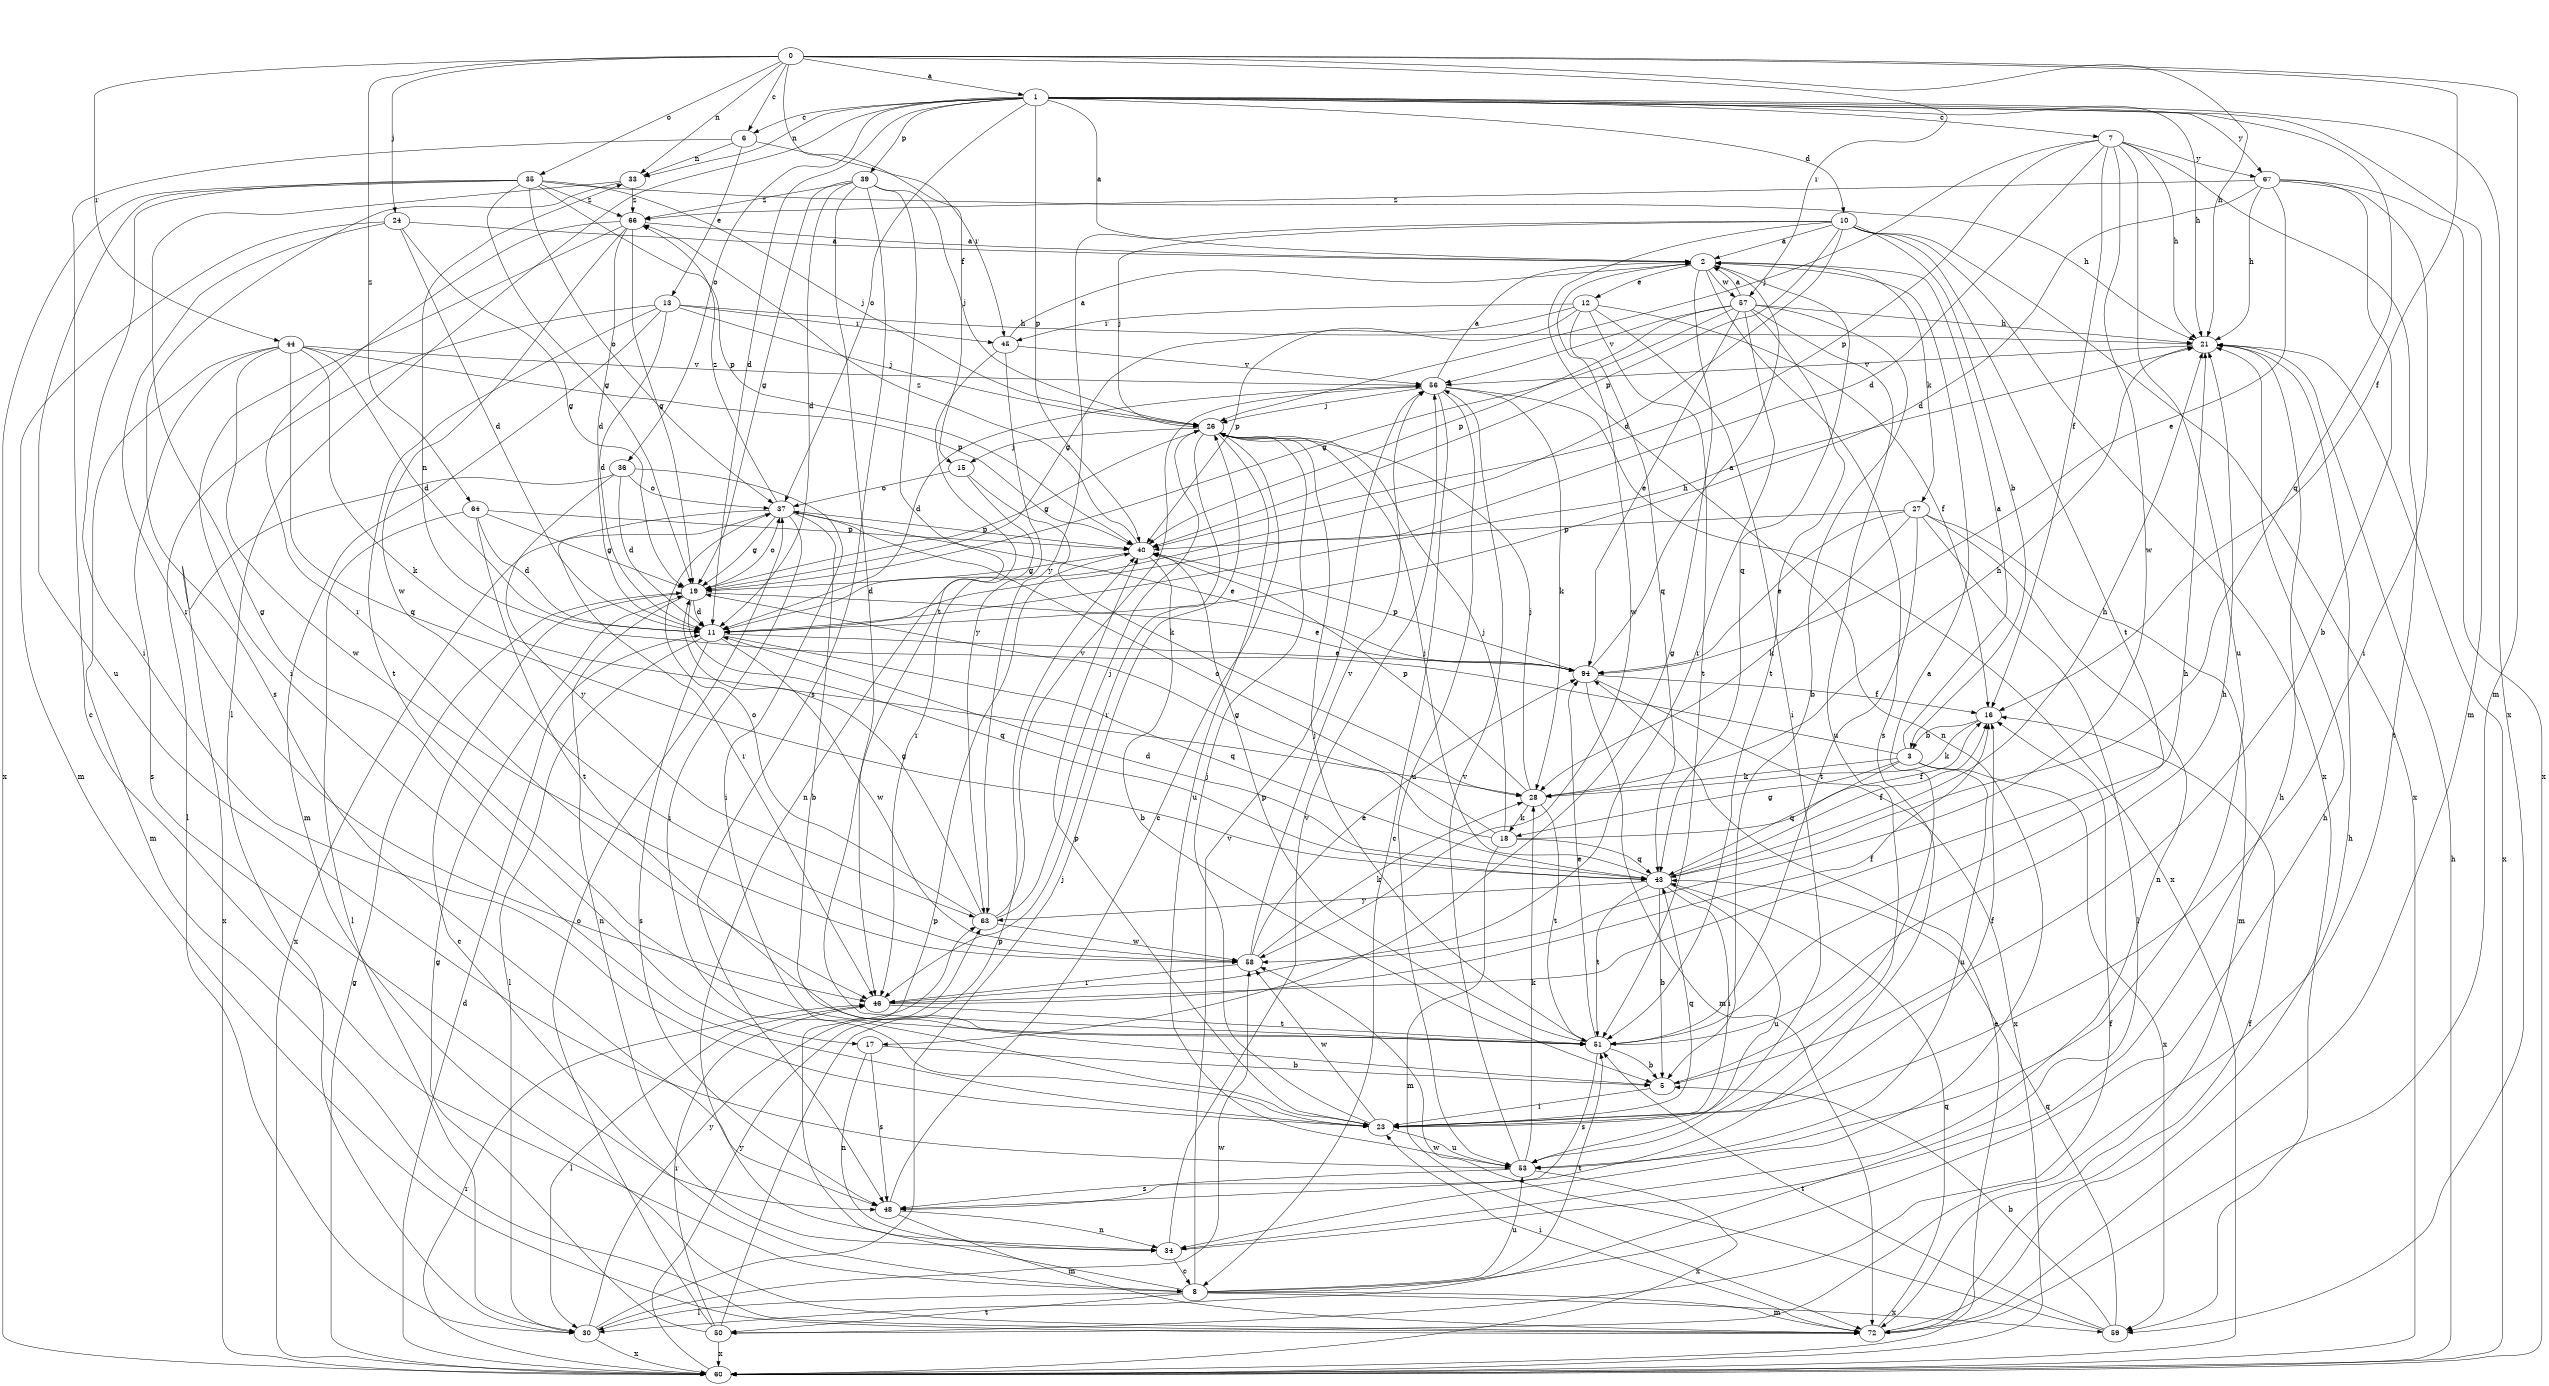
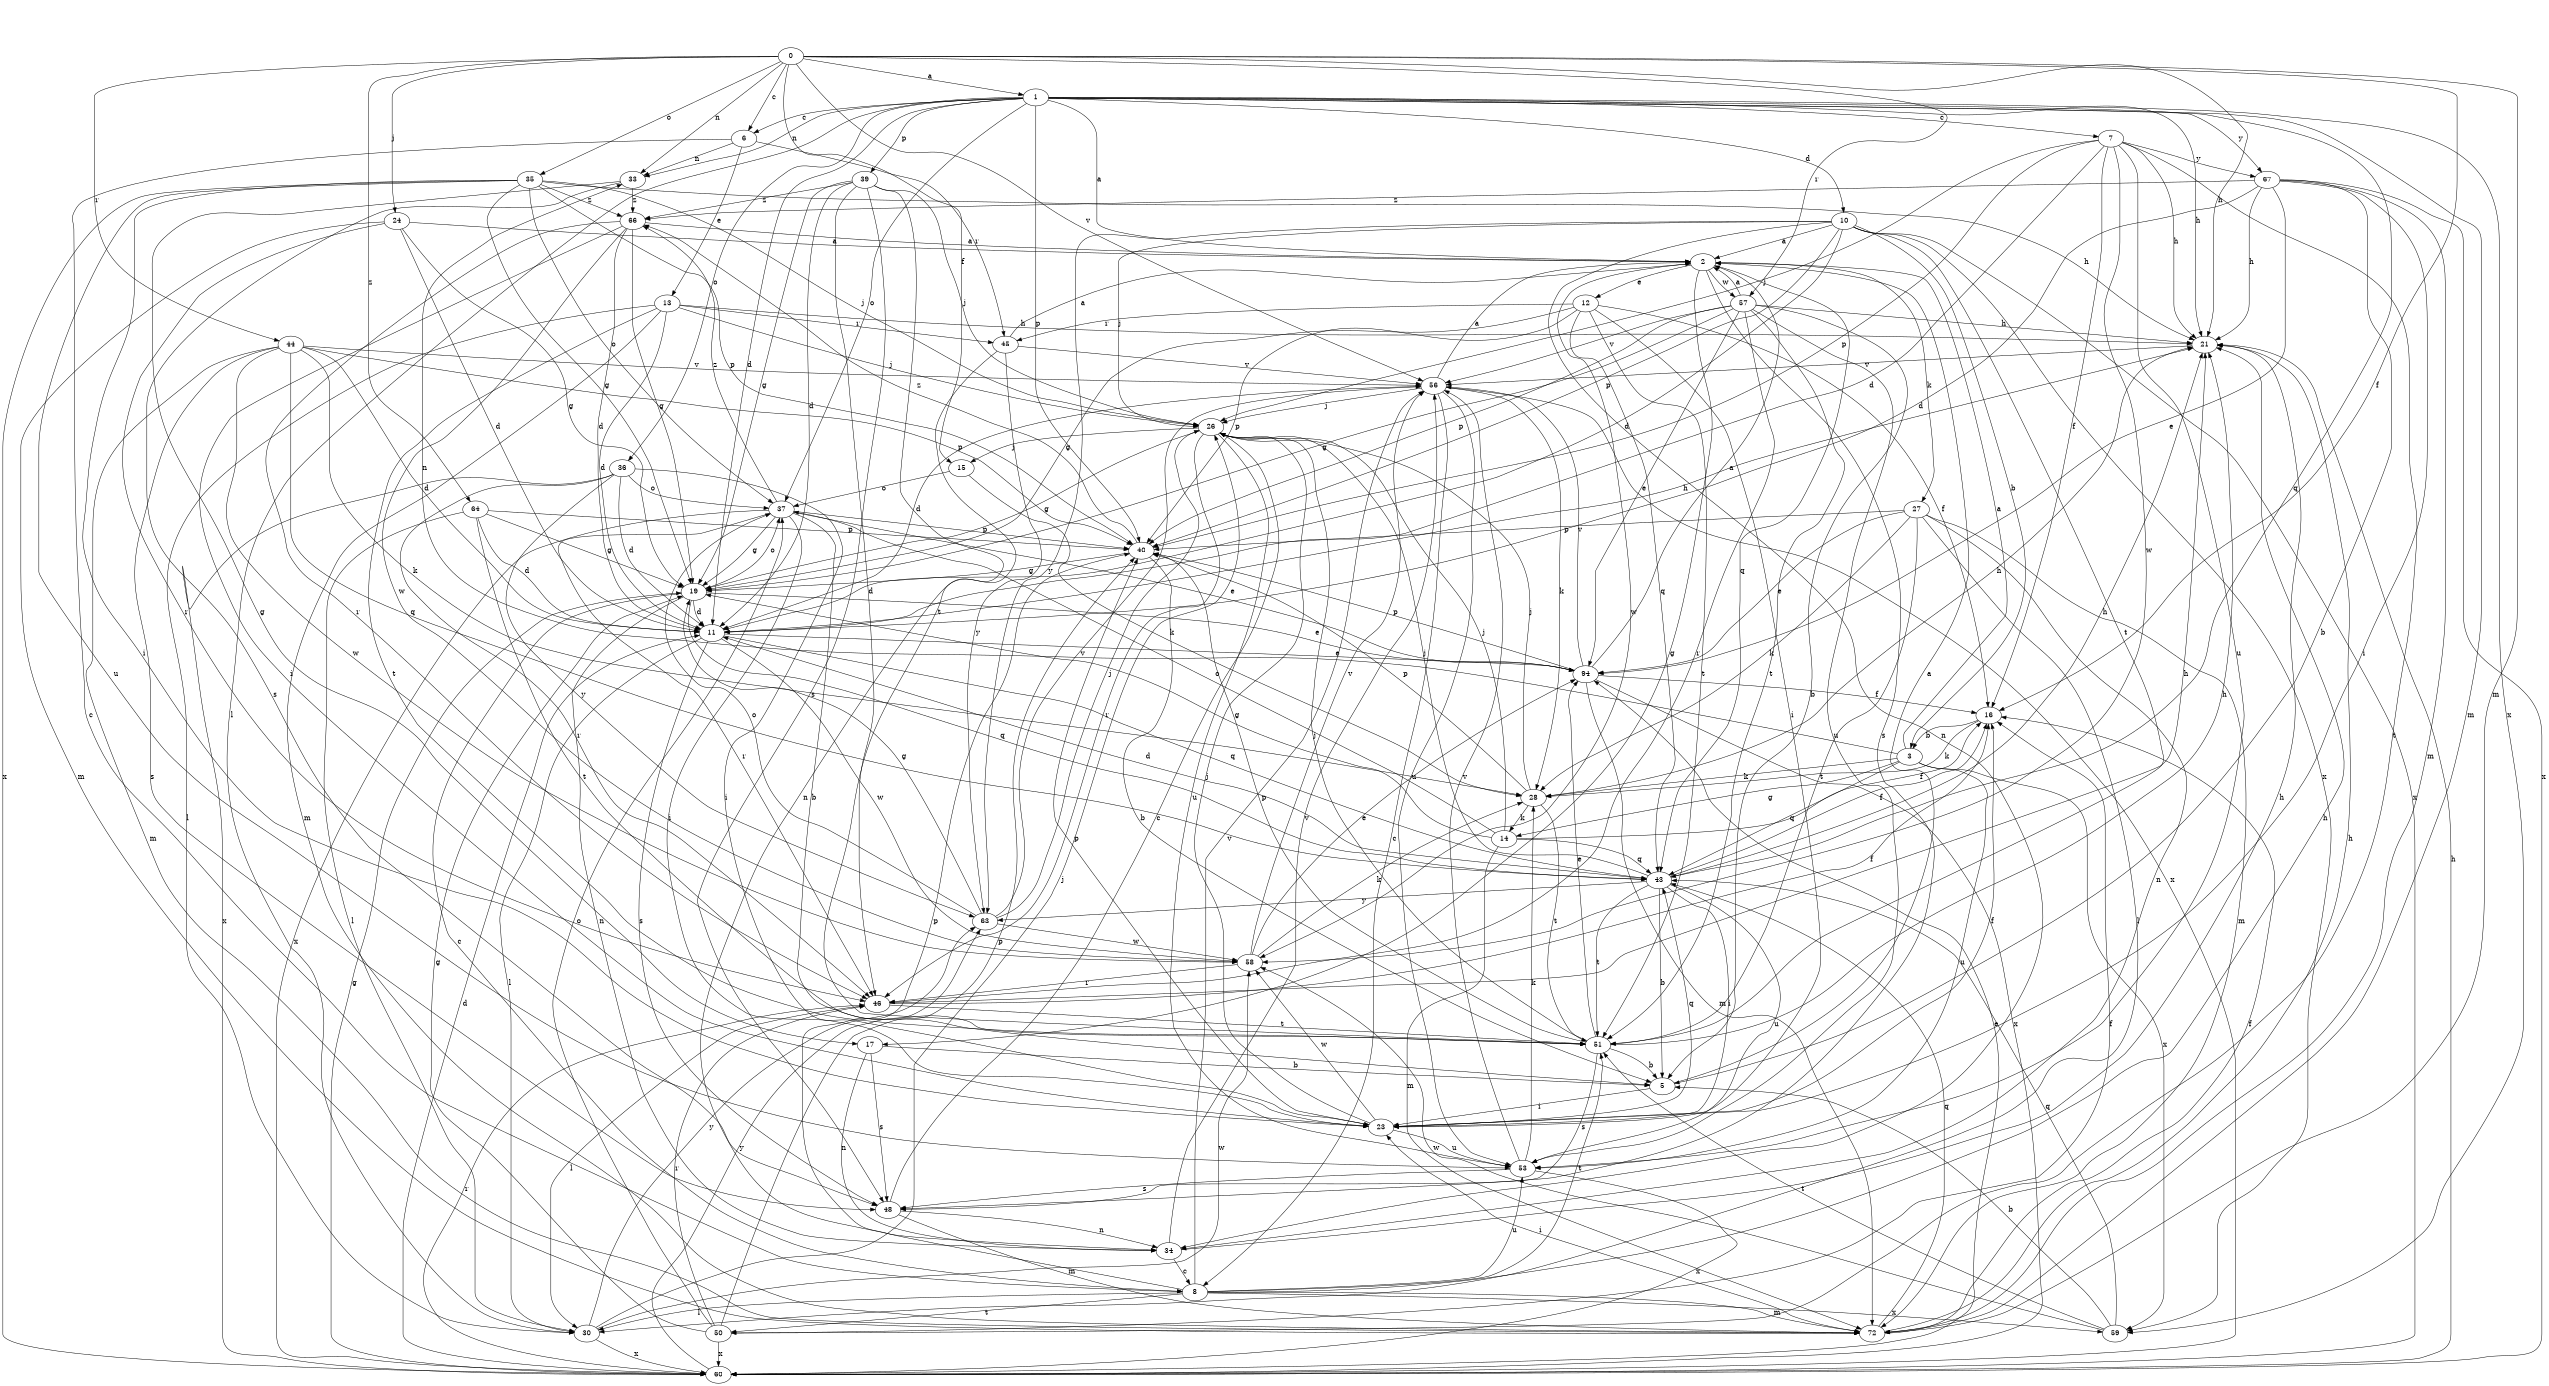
  strict digraph {
    0
    1
    6
    15
    16
    21
    24
    n8 [label=72]
    33
    35
    44
    56
    57
    64
    2
    7
    10
    11
    30
    36
    37
    39
    40
    43
    59
    n26 [label=67]
    8
    13
    45
    28
    46
    3
    60
    19
    23
    66
    17
    48
    53
    26
    58
    5
    51
    n44 [label=94]
    12
    27
    50
    34
    63
-   18
+   18 [label=14]
    0 -> 1 [label=a]
    0 -> 6 [label=c]
    0 -> 15 [label=f]
    0 -> 16 [label=f]
    0 -> 21 [label=h]
    0 -> 24 [label=j]
    0 -> n8 [label=m]
    0 -> 33 [label=n]
    0 -> 35 [label=o]
    0 -> 44 [label=r]
+   0 -> 56 [label=v]
    0 -> 57 [label=r]
    0 -> 64 [label=z]
    1 -> 6 [label=c]
    1 -> 21 [label=h]
    1 -> n8 [label=m]
    1 -> 33 [label=n]
    1 -> 2 [label=a]
    1 -> 7 [label=c]
    1 -> 10 [label=d]
    1 -> 11 [label=d]
    1 -> 30 [label=l]
    1 -> 36 [label=o]
    1 -> 37 [label=o]
    1 -> 39 [label=p]
    1 -> 40 [label=p]
    1 -> 43 [label=q]
    1 -> 59 [label=x]
    1 -> n26 [label=y]
    6 -> 33 [label=n]
    6 -> 8 [label=c]
    6 -> 13 [label=e]
    6 -> 45 [label=r]
    15 -> 37 [label=o]
    15 -> 28 [label=k]
-   15 -> 46 [label=r]
+   36 -> 46 [label=r]
    16 -> 28 [label=k]
    16 -> 3 [label=b]
    21 -> 56 [label=v]
-   21 -> 60 [label=x]
    24 -> n8 [label=m]
    24 -> 2 [label=a]
    24 -> 11 [label=d]
    24 -> 46 [label=r]
    24 -> 19 [label=g]
    n8 -> 16 [label=f]
    n8 -> 21 [label=h]
    n8 -> 43 [label=q]
    n8 -> 23 [label=i]
    33 -> 66 [label=z]
    33 -> 17 [label=g]
    33 -> 48 [label=s]
    35 -> 21 [label=h]
    35 -> 37 [label=o]
    35 -> 40 [label=p]
    35 -> 60 [label=x]
    35 -> 19 [label=g]
    35 -> 23 [label=i]
    35 -> 66 [label=z]
    35 -> 53 [label=u]
    35 -> 26 [label=j]
    44 -> n8 [label=m]
    44 -> 56 [label=v]
    44 -> 11 [label=d]
    44 -> 40 [label=p]
    44 -> 43 [label=q]
    44 -> 28 [label=k]
    44 -> 48 [label=s]
    44 -> 58 [label=w]
    56 -> 2 [label=a]
    56 -> 11 [label=d]
    56 -> 8 [label=c]
    56 -> 28 [label=k]
    56 -> 60 [label=x]
    56 -> 53 [label=u]
    56 -> 26 [label=j]
    57 -> 21 [label=h]
    57 -> 56 [label=v]
    57 -> 2 [label=a]
    57 -> 40 [label=p]
    57 -> 46 [label=r]
    57 -> 19 [label=g]
    57 -> 53 [label=u]
    57 -> 5 [label=b]
    57 -> 51 [label=t]
    57 -> n44 [label=e]
    64 -> 11 [label=d]
    64 -> 30 [label=l]
    64 -> 40 [label=p]
    64 -> 19 [label=g]
    64 -> 51 [label=t]
    2 -> 57 [label=w]
    2 -> 43 [label=q]
    2 -> 17 [label=g]
    2 -> 48 [label=s]
    2 -> 58 [label=w]
    2 -> 12 [label=e]
    2 -> 27 [label=k]
    7 -> 16 [label=f]
    7 -> 21 [label=h]
    7 -> 11 [label=d]
    7 -> 40 [label=p]
    7 -> n26 [label=y]
    7 -> 53 [label=u]
    7 -> 26 [label=j]
    7 -> 58 [label=w]
    7 -> 50 [label=t]
    10 -> 2 [label=a]
    10 -> 11 [label=d]
    10 -> 40 [label=p]
    10 -> 59 [label=x]
    10 -> 3 [label=b]
    10 -> 60 [label=x]
    10 -> 26 [label=j]
    10 -> 51 [label=t]
    10 -> 34 [label=n]
    10 -> 63 [label=y]
    11 -> 21 [label=h]
    11 -> 30 [label=l]
    11 -> 43 [label=q]
    11 -> 48 [label=s]
    11 -> 58 [label=w]
    11 -> n44 [label=e]
    30 -> 60 [label=x]
    30 -> 26 [label=j]
    30 -> 58 [label=w]
    30 -> 63 [label=y]
    36 -> 11 [label=d]
    36 -> 37 [label=o]
    36 -> 60 [label=x]
    36 -> 23 [label=i]
    36 -> 63 [label=y]
    37 -> 40 [label=p]
    37 -> 46 [label=r]
    37 -> 60 [label=x]
    37 -> 19 [label=g]
    37 -> 23 [label=i]
    37 -> 66 [label=z]
    37 -> 5 [label=b]
    37 -> n44 [label=e]
    39 -> 11 [label=d]
    39 -> 46 [label=d]
    39 -> 19 [label=g]
    39 -> 66 [label=z]
    39 -> 48 [label=s]
    39 -> 26 [label=j]
    39 -> 51 [label=t]
    40 -> 19 [label=g]
    40 -> 66 [label=z]
    40 -> 5 [label=b]
    43 -> 16 [label=f]
    43 -> 21 [label=h]
    43 -> 11 [label=d]
    43 -> 23 [label=i]
    43 -> 53 [label=u]
    43 -> 26 [label=j]
    43 -> 5 [label=b]
    43 -> 51 [label=t]
    43 -> 63 [label=y]
    59 -> 43 [label=q]
    59 -> 58 [label=w]
    59 -> 5 [label=b]
    59 -> 51 [label=t]
    n26 -> 21 [label=h]
+   n26 -> n8 [label=m]
    n26 -> 11 [label=d]
    n26 -> 60 [label=x]
    n26 -> 23 [label=i]
    n26 -> 66 [label=z]
    n26 -> 5 [label=b]
    n26 -> n44 [label=e]
    8 -> 21 [label=h]
    8 -> n8 [label=m]
    8 -> 56 [label=v]
    8 -> 30 [label=l]
    8 -> 40 [label=p]
    8 -> 59 [label=x]
    8 -> 53 [label=u]
    8 -> 51 [label=t]
    8 -> 50 [label=t]
    13 -> 21 [label=h]
    13 -> n8 [label=m]
    13 -> 11 [label=d]
    13 -> 30 [label=l]
    13 -> 45 [label=r]
    13 -> 26 [label=j]
    13 -> 51 [label=t]
    45 -> 56 [label=v]
    45 -> 2 [label=a]
    45 -> 34 [label=n]
    45 -> 63 [label=y]
    28 -> 21 [label=h]
    28 -> 40 [label=p]
    28 -> 26 [label=j]
    28 -> 51 [label=t]
    28 -> 18 [label=k]
    46 -> 16 [label=f]
    46 -> 21 [label=h]
    46 -> 30 [label=l]
    46 -> 51 [label=t]
    3 -> 33 [label=n]
    3 -> 2 [label=a]
    3 -> 43 [label=q]
    3 -> 59 [label=x]
    3 -> 28 [label=k]
    3 -> 53 [label=u]
    3 -> 18 [label=g]
    60 -> 21 [label=h]
    60 -> 11 [label=d]
    60 -> 46 [label=r]
    60 -> 19 [label=g]
    60 -> n44 [label=e]
    60 -> 63 [label=y]
    19 -> 11 [label=d]
    19 -> 37 [label=o]
    19 -> 43 [label=q]
    19 -> 8 [label=c]
    19 -> n44 [label=e]
    19 -> 34 [label=n]
    23 -> 16 [label=f]
    23 -> 40 [label=p]
    23 -> 43 [label=q]
    23 -> 53 [label=u]
    23 -> 26 [label=j]
    23 -> 58 [label=w]
    66 -> 2 [label=a]
    66 -> 11 [label=d]
    66 -> 46 [label=r]
    66 -> 19 [label=g]
    66 -> 23 [label=i]
    66 -> 58 [label=w]
    17 -> 48 [label=s]
    17 -> 5 [label=b]
    17 -> 34 [label=n]
    48 -> n8 [label=m]
    48 -> 26 [label=c]
    48 -> 34 [label=n]
    53 -> 56 [label=v]
    53 -> 28 [label=k]
    53 -> 60 [label=x]
    53 -> 48 [label=s]
    26 -> 15 [label=j]
    26 -> 46 [label=r]
    26 -> 19 [label=g]
    26 -> 53 [label=u]
    58 -> 56 [label=v]
    58 -> 28 [label=k]
    58 -> 46 [label=r]
    58 -> n44 [label=e]
    5 -> 2 [label=a]
    5 -> 23 [label=i]
    51 -> 21 [label=h]
    51 -> 40 [label=p]
    51 -> 48 [label=s]
    51 -> 26 [label=j]
    51 -> 5 [label=b]
    51 -> n44 [label=e]
    n44 -> 16 [label=f]
    n44 -> n8 [label=m]
+   n44 -> 56 [label=v]
    n44 -> 2 [label=a]
    n44 -> 40 [label=p]
    n44 -> 60 [label=x]
    12 -> 16 [label=f]
    12 -> 40 [label=p]
    12 -> 43 [label=q]
    12 -> 45 [label=r]
    12 -> 19 [label=g]
    12 -> 23 [label=i]
    12 -> 51 [label=t]
    27 -> n8 [label=m]
    27 -> 30 [label=l]
    27 -> 40 [label=p]
    27 -> 28 [label=k]
    27 -> 51 [label=t]
    27 -> n44 [label=e]
    27 -> 34 [label=n]
    50 -> 16 [label=f]
    50 -> 37 [label=o]
    50 -> 40 [label=p]
    50 -> 46 [label=r]
    50 -> 60 [label=x]
    50 -> 19 [label=g]
    34 -> 21 [label=h]
    34 -> 56 [label=v]
    34 -> 8 [label=c]
    63 -> 56 [label=v]
    63 -> 37 [label=o]
    63 -> 19 [label=g]
    63 -> 26 [label=j]
    63 -> 58 [label=w]
    18 -> 16 [label=f]
    18 -> n8 [label=m]
    18 -> 37 [label=o]
    18 -> 43 [label=q]
    18 -> 19 [label=g]
    18 -> 26 [label=j]
  }
